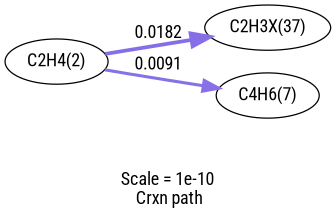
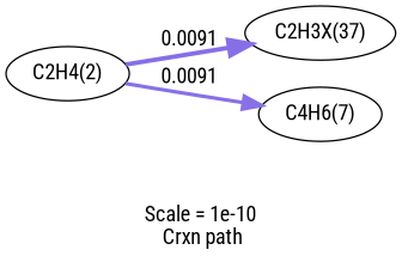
  digraph {
    fontname="Roboto Condensed"
    label="Scale = 1e-10\l Crxn path"
    rankdir=LR
    node [fontname="Roboto Condensed"]
    edge [fontname="Roboto Condensed"]
    n1 [label="C2H4(2)"]
    n2 [label="C2H3X(37)"]
    n3 [label="C4H6(7)"]
-   n1 -> n2 [arrowsize=1.49 color="0.7, 0.518, 0.9" label=" 0.0182" style="setlinewidth(2.97)"]
+   n1 -> n2 [arrowsize=1.49 color="0.7, 0.518, 0.9" label=" 0.0091" style="setlinewidth(2.97)"]
    n1 -> n3 [arrowsize=1.23 color="0.7, 0.509, 0.9" label=" 0.0091" style="setlinewidth(2.45)"]
  }
